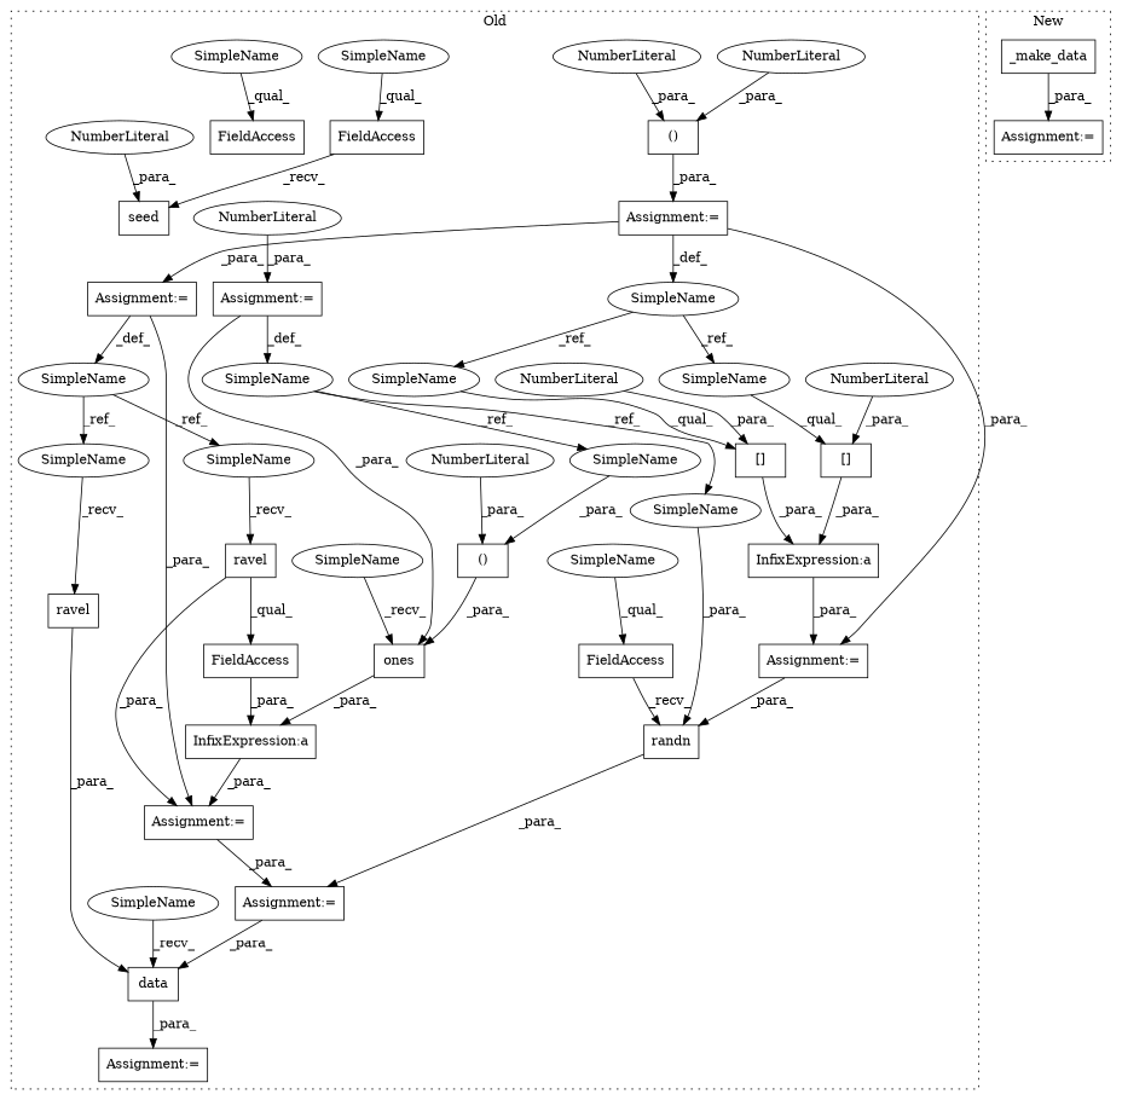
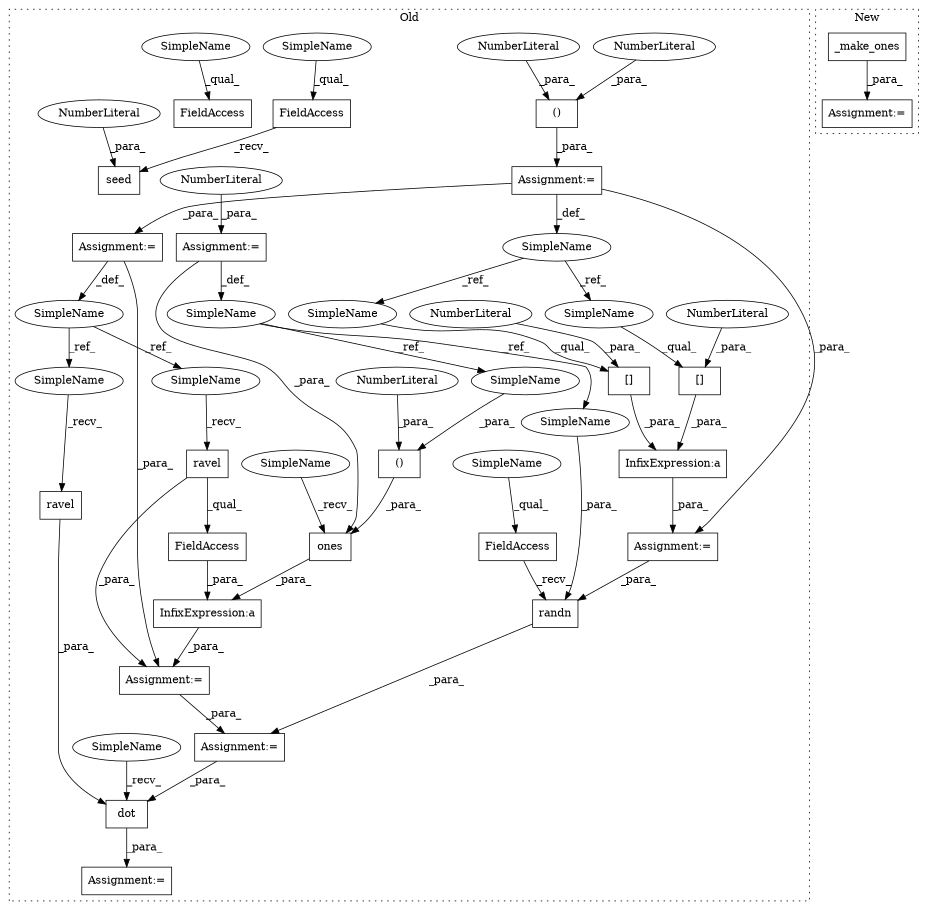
  digraph {
    node [a=42 l=1 s=1758 shape=box]
    n1 [a=106 l=15 label="()"]
    n2 [label=SimpleName s=1682 shape=ellipse]
    n3 [a=32 l="6,1" label=randn s="1812,1821"]
    n4 [a=7 label="Assignment:=" s=1683]
    n5 [a=106 l=17 label="()" s=1632]
    n6 [a=27 l=3 label="InfixExpression:a" s=1701]
    n7 [a=27 l=3 label="InfixExpression:a" s=1775]
    n8 [a=34 label=NumberLiteral s=1772 shape=ellipse]
    n9 [a=2 l="4,1" label="[]" s="1704,1709"]
    n10 [a=34 l=2 label=NumberLiteral s=1647 shape=ellipse]
    n11 [a=2 l="4,1" label="[]" s="1695,1700"]
    n12 [a=34 l=2 label=NumberLiteral s=1632 shape=ellipse]
    n13 [a=34 label=NumberLiteral s=1699 shape=ellipse]
    n14 [a=34 label=NumberLiteral s=1708 shape=ellipse]
    n15 [a=34 l=2 label=NumberLiteral s=1684 shape=ellipse]
    n16 [a=22 l=11 label=FieldAccess s=1778]
    n17 [a=22 l=12 label=FieldAccess s=1799]
-   n18 [a=32 l="4,1" label=data s="1836,1851"]
+   n18 [a=32 l="4,1" label=dot s="1836,1851"]
    n19 [a=22 l=12 label=FieldAccess s=1656]
    n20 [a=32 l="5,1" label=seed s="1669,1675"]
    n21 [a=34 label=NumberLiteral s=1674 shape=ellipse]
    n22 [a=22 l=10 label=FieldAccess s=1886]
    n23 [a=32 l="10,2" label=ones s="1748,1773"]
    n24 [a=32 l=7 label=ravel s=1844]
    n25 [l=3 label=SimpleName s=1623 shape=ellipse]
    n26 [a=32 l=7 label=ravel s=1780]
    n27 [label=SimpleName s=1717 shape=ellipse]
    n28 [a=7 label="Assignment:=" s=1693]
    n29 [a=7 l=6 label="Assignment:=" s=1626]
    n30 [a=7 label="Assignment:=" s=1829]
    n31 [a=7 label="Assignment:=" s=1718]
    n32 [a=7 label="Assignment:=" s=1740]
    n33 [a=7 l=2 label="Assignment:=" s=1797]
    n34 [label=SimpleName shape=ellipse]
    n35 [label=SimpleName s=1818 shape=ellipse]
    n36 [l=3 label=SimpleName s=1704 shape=ellipse]
    n37 [l=3 label=SimpleName s=1695 shape=ellipse]
    n38 [label=SimpleName s=1778 shape=ellipse]
    n39 [label=SimpleName s=1842 shape=ellipse]
    n40 [l=5 label=SimpleName s=1886 shape=ellipse]
    n41 [l=5 label=SimpleName s=1830 shape=ellipse]
    n42 [l=5 label=SimpleName s=1742 shape=ellipse]
    n43 [l=5 label=SimpleName s=1656 shape=ellipse]
    n44 [l=5 label=SimpleName s=1799 shape=ellipse]
-   n45 [a=32 l="11,1" label=_make_data s="2852,2871"]
+   n45 [a=32 l="11,1" label=_make_ones s="2852,2871"]
    n46 [a=7 l=2 label="Assignment:=" s=2850]
    subgraph cluster_1 {
      label=Old
      style=dotted
      n1
      n2
      n3
      n4
      n5
      n6
      n7
      n8
      n9
      n10
      n11
      n12
      n13
      n14
      n15
      n16
      n17
      n18
      n19
      n20
      n21
      n22
      n23
      n24
      n25
      n26
      n27
      n28
      n29
      n30
      n31
      n32
      n33
      n34
      n35
      n36
      n37
      n38
      n39
      n40
      n41
      n42
      n43
      n44
    }
    subgraph cluster_2 {
      label=New
      style=dotted
      n45
      n46
    }
    n1 -> n23 [label=_para_]
    n2 -> n34 [label=_ref_]
    n2 -> n35 [label=_ref_]
    n3 -> n33 [label=_para_]
    n4 -> n2 [label=_def_]
    n4 -> n23 [label=_para_]
    n5 -> n29 [label=_para_]
    n6 -> n28 [label=_para_]
    n7 -> n32 [label=_para_]
    n8 -> n1 [label=_para_]
    n9 -> n6 [label=_para_]
    n10 -> n5 [label=_para_]
    n11 -> n6 [label=_para_]
    n12 -> n5 [label=_para_]
    n13 -> n11 [label=_para_]
    n14 -> n9 [label=_para_]
    n15 -> n4 [label=_para_]
    n16 -> n7 [label=_para_]
    n17 -> n3 [label=_recv_]
    n18 -> n30 [label=_para_]
    n19 -> n20 [label=_recv_]
    n21 -> n20 [label=_para_]
    n23 -> n7 [label=_para_]
    n24 -> n18 [label=_para_]
    n25 -> n36 [label=_ref_]
    n25 -> n37 [label=_ref_]
    n26 -> n16 [label=_qual_]
    n26 -> n32 [label=_para_]
    n27 -> n38 [label=_ref_]
    n27 -> n39 [label=_ref_]
    n28 -> n3 [label=_para_]
    n29 -> n25 [label=_def_]
    n29 -> n28 [label=_para_]
    n29 -> n31 [label=_para_]
    n31 -> n27 [label=_def_]
    n31 -> n32 [label=_para_]
    n32 -> n33 [label=_para_]
    n33 -> n18 [label=_para_]
    n34 -> n1 [label=_para_]
    n35 -> n3 [label=_para_]
    n36 -> n9 [label=_qual_]
    n37 -> n11 [label=_qual_]
    n38 -> n26 [label=_recv_]
    n39 -> n24 [label=_recv_]
    n40 -> n22 [label=_qual_]
    n41 -> n18 [label=_recv_]
    n42 -> n23 [label=_recv_]
    n43 -> n19 [label=_qual_]
    n44 -> n17 [label=_qual_]
    n45 -> n46 [label=_para_]
  }
